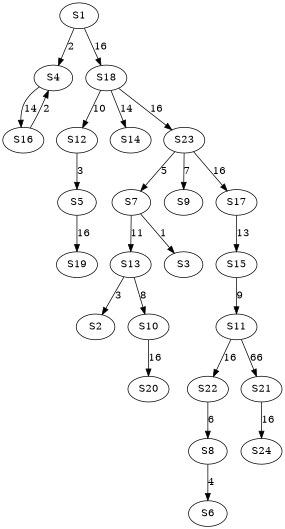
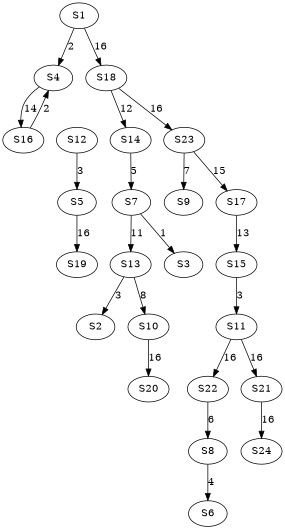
  strict digraph {
    S13
    S2
    S10
    S20
    S7
    S3
    S1
    S4
    S18
    S16
    S12
    S14
    S23
    S5
    S19
    S8
    S6
    S22
    S9
    S17
    S15
    S11
    S21
    S24
    S13 -> S2 [label=3]
    S13 -> S10 [label=8]
    S10 -> S20 [label=16]
    S7 -> S13 [label=11]
    S7 -> S3 [label=1]
    S1 -> S4 [label=2]
    S1 -> S18 [label=16]
    S4 -> S16 [label=14]
-   S18 -> S12 [label=10]
-   S18 -> S14 [label=14]
+   S18 -> S14 [label=12]
    S18 -> S23 [label=16]
    S16 -> S4 [label=2]
    S12 -> S5 [label=3]
-   S23 -> S7 [label=5]
+   S14 -> S7 [label=5]
    S23 -> S9 [label=7]
-   S23 -> S17 [label=16]
+   S23 -> S17 [label=15]
    S5 -> S19 [label=16]
    S8 -> S6 [label=4]
    S22 -> S8 [label=6]
    S17 -> S15 [label=13]
-   S15 -> S11 [label=9]
+   S15 -> S11 [label=3]
    S11 -> S22 [label=16]
-   S11 -> S21 [label=66]
+   S11 -> S21 [label=16]
    S21 -> S24 [label=16]
  }
